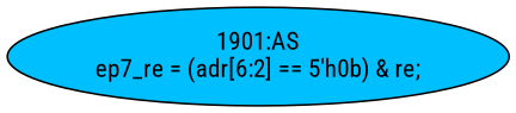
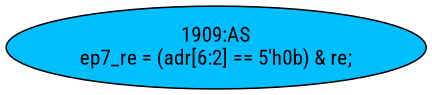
  strict digraph {
    fontname="Roboto Condensed"
-   n1 [ast="<pyverilog.vparser.ast.Assign object at 0x7f0a38dbca50>" def_var="['ep7_re']" fillcolor=deepskyblue label="1901:AS\nep7_re = (adr[6:2] == 5'h0b) & re;" statements="[]" style=filled typ=Assign use_var="['adr', 're']" fontname="Roboto Condensed"]
+   n1 [ast="<pyverilog.vparser.ast.Assign object at 0x7f0a38dbca50>" def_var="['ep7_re']" fillcolor=deepskyblue label="1909:AS\nep7_re = (adr[6:2] == 5'h0b) & re;" statements="[]" style=filled typ=Assign use_var="['adr', 're']" fontname="Roboto Condensed"]
  }
